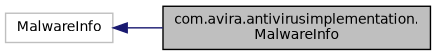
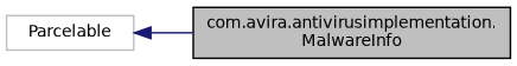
  digraph {
    rankdir=LR
    node [fontname=Helvetica fontsize=10 shape=record style=filled]
    n1 [color=black fillcolor=grey75 fontcolor=black height=0.2 label="com.avira.antivirusimplementation.\lMalwareInfo" width=0.4]
-   n2 [color=grey75 fillcolor=white height=0.2 label=MalwareInfo width=0.4]
+   n2 [color=grey75 fillcolor=white height=0.2 label=Parcelable width=0.4]
    n2 -> n1 [color=midnightblue dir=back fontname=Helvetica fontsize=10 labelfontname=Helvetica labelfontsize=10 style=solid]
  }
